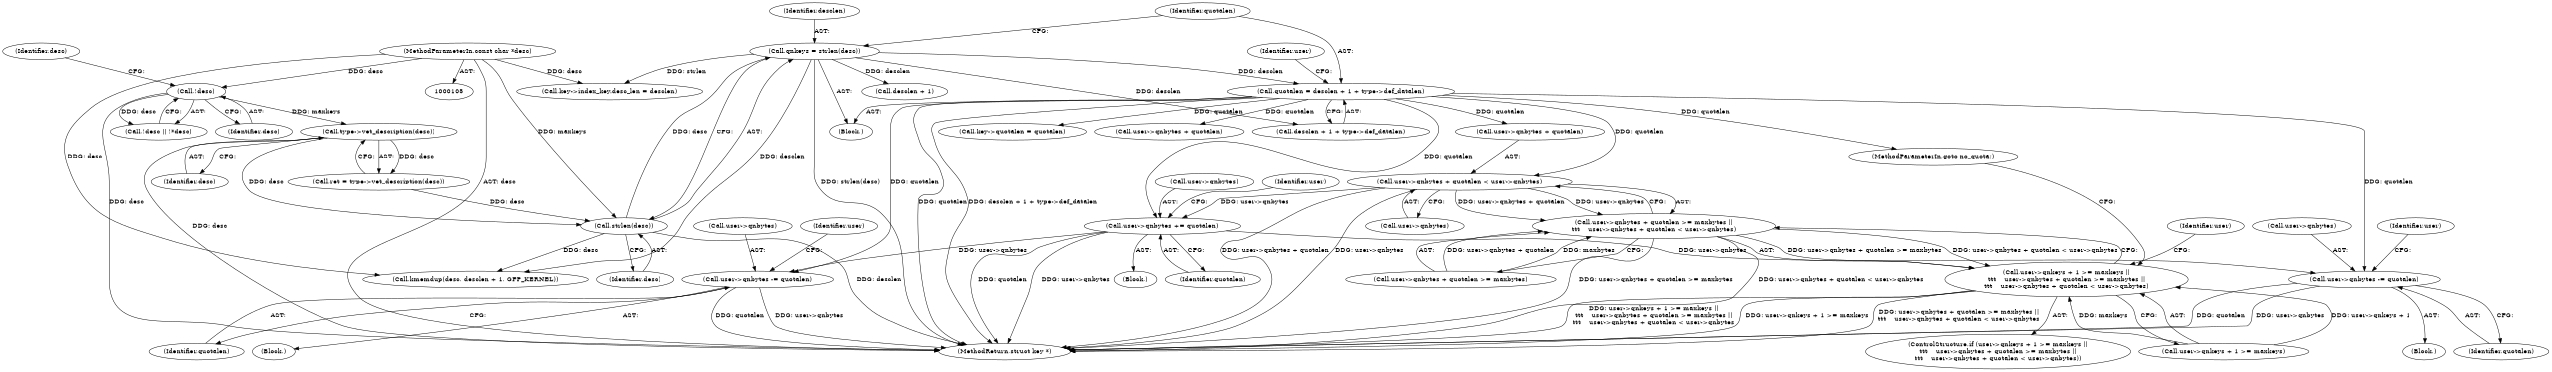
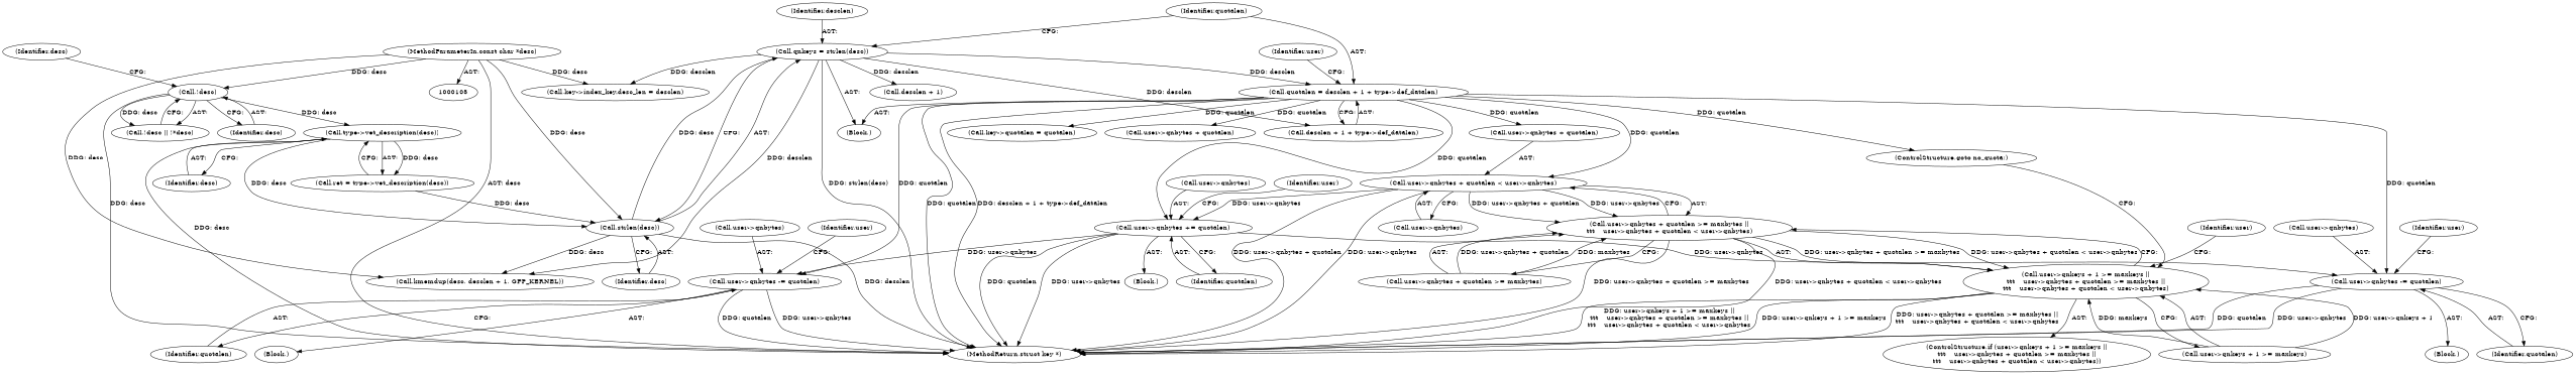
  digraph {
    n1 [label="(Call,user->qnbytes + quotalen < user->qnbytes)"]
    n2 [label="(Call,user->qnbytes + quotalen >= maxbytes ||\n\t\t\t    user->qnbytes + quotalen < user->qnbytes)"]
    n3 [label="(Call,user->qnbytes += quotalen)"]
    n4 [label="(MethodReturn,struct key *)"]
    n5 [label="(Call,user->qnbytes)"]
    n6 [label="(Call,user->qnbytes + quotalen >= maxbytes)"]
    n7 [label="(Call,user->qnkeys + 1 >= maxkeys ||\n\t\t\t    user->qnbytes + quotalen >= maxbytes ||\n\t\t\t    user->qnbytes + quotalen < user->qnbytes)"]
    n8 [label="(Call,user->qnbytes -= quotalen)"]
    n9 [label="(Call,user->qnbytes -= quotalen)"]
    n10 [label="(Identifier,quotalen)"]
    n11 [label="(Block,)"]
    n12 [label="(Call,quotalen = desclen + 1 + type->def_datalen)"]
    n13 [label="(Call,desclen + 1 + type->def_datalen)"]
    n14 [label="(Call,key->quotalen = quotalen)"]
    n15 [label="(Call,user->qnbytes + quotalen)"]
    n16 [label="(Call,user->qnbytes + quotalen)"]
    n17 [label="(Block,)"]
-   n18 [label="(MethodParameterIn,goto no_quota;)"]
+   n18 [label="(ControlStructure,goto no_quota;)"]
    n19 [label="(Block,)"]
    n20 [label="(Identifier,quotalen)"]
    n21 [label="(Block,)"]
    n22 [label="(Identifier,quotalen)"]
    n23 [label="(Call,qnkeys = strlen(desc))"]
    n24 [label="(Call,strlen(desc))"]
    n25 [label="(Call,kmemdup(desc, desclen + 1, GFP_KERNEL))"]
    n26 [label="(Call,key->index_key.desc_len = desclen)"]
    n27 [label="(Call,desclen + 1)"]
    n28 [label="(Identifier,desc)"]
    n29 [label="(Call,type->vet_description(desc))"]
    n30 [label="(Call,ret = type->vet_description(desc))"]
    n31 [label="(Identifier,desc)"]
    n32 [label="(Call,!desc)"]
    n33 [label="(Call,!desc || !*desc)"]
    n34 [label="(Identifier,desc)"]
    n35 [label="(MethodParameterIn,const char *desc)"]
    1000105
    n37 [label="(Call,user->qnkeys + 1 >= maxkeys)"]
    n38 [label="(ControlStructure,if (user->qnkeys + 1 >= maxkeys ||\n\t\t\t    user->qnbytes + quotalen >= maxbytes ||\n\t\t\t    user->qnbytes + quotalen < user->qnbytes))"]
    n39 [label="(Identifier,quotalen)"]
    n40 [label="(Identifier,user)"]
    n41 [label="(Identifier,desclen)"]
    n42 [label="(Call,user->qnbytes)"]
    n43 [label="(Identifier,user)"]
    n44 [label="(Identifier,user)"]
    n45 [label="(Call,user->qnbytes)"]
    n46 [label="(Identifier,user)"]
    n47 [label="(Identifier,desc)"]
    n48 [label="(Identifier,user)"]
    n49 [label="(Call,user->qnbytes)"]
    n1 -> n2 [label="AST: "]
    n1 -> n2 [label="DDG: user->qnbytes + quotalen"]
    n1 -> n2 [label="DDG: user->qnbytes"]
    n1 -> n3 [label="DDG: user->qnbytes"]
    n1 -> n4 [label="DDG: user->qnbytes + quotalen"]
    n1 -> n4 [label="DDG: user->qnbytes"]
    n1 -> n5 [label="CFG: "]
    n2 -> n1 [label="CFG: "]
    n2 -> n4 [label="DDG: user->qnbytes + quotalen >= maxbytes"]
    n2 -> n4 [label="DDG: user->qnbytes + quotalen < user->qnbytes"]
    n2 -> n6 [label="CFG: "]
    n2 -> n7 [label="AST: "]
    n2 -> n7 [label="DDG: user->qnbytes + quotalen >= maxbytes"]
    n2 -> n7 [label="DDG: user->qnbytes + quotalen < user->qnbytes"]
    n3 -> n4 [label="DDG: quotalen"]
    n3 -> n4 [label="DDG: user->qnbytes"]
    n3 -> n8 [label="DDG: user->qnbytes"]
    n3 -> n9 [label="DDG: user->qnbytes"]
    n3 -> n10 [label="CFG: "]
    n3 -> n11 [label="AST: "]
    n5 -> n1 [label="AST: "]
    n6 -> n2 [label="AST: "]
    n6 -> n2 [label="DDG: user->qnbytes + quotalen"]
    n6 -> n2 [label="DDG: maxbytes"]
    n7 -> n2 [label="CFG: "]
    n7 -> n4 [label="DDG: user->qnkeys + 1 >= maxkeys ||\n\t\t\t    user->qnbytes + quotalen >= maxbytes ||\n\t\t\t    user->qnbytes + quotalen < user->qnbytes"]
    n7 -> n4 [label="DDG: user->qnkeys + 1 >= maxkeys"]
    n7 -> n4 [label="DDG: user->qnbytes + quotalen >= maxbytes ||\n\t\t\t    user->qnbytes + quotalen < user->qnbytes"]
    n7 -> n37 [label="CFG: "]
    n7 -> n38 [label="AST: "]
    n8 -> n4 [label="DDG: user->qnbytes"]
    n8 -> n4 [label="DDG: quotalen"]
    n8 -> n19 [label="AST: "]
    n8 -> n20 [label="CFG: "]
    n9 -> n4 [label="DDG: quotalen"]
    n9 -> n4 [label="DDG: user->qnbytes"]
    n9 -> n21 [label="AST: "]
    n9 -> n22 [label="CFG: "]
    n10 -> n3 [label="AST: "]
    n12 -> n1 [label="DDG: quotalen"]
    n12 -> n3 [label="DDG: quotalen"]
    n12 -> n4 [label="DDG: quotalen"]
    n12 -> n4 [label="DDG: desclen + 1 + type->def_datalen"]
    n12 -> n8 [label="DDG: quotalen"]
    n12 -> n9 [label="DDG: quotalen"]
    n12 -> n13 [label="CFG: "]
    n12 -> n14 [label="DDG: quotalen"]
    n12 -> n15 [label="DDG: quotalen"]
    n12 -> n16 [label="DDG: quotalen"]
    n12 -> n17 [label="AST: "]
    n12 -> n18 [label="DDG: quotalen"]
    n13 -> n12 [label="AST: "]
    n15 -> n1 [label="AST: "]
    n18 -> n7 [label="CFG: "]
    n20 -> n8 [label="AST: "]
    n22 -> n9 [label="AST: "]
    n23 -> n4 [label="DDG: strlen(desc)"]
    n23 -> n12 [label="DDG: desclen"]
    n23 -> n13 [label="DDG: desclen"]
    n23 -> n17 [label="AST: "]
    n23 -> n24 [label="CFG: "]
    n23 -> n25 [label="DDG: desclen"]
-   n23 -> n26 [label="DDG: strlen"]
+   n23 -> n26 [label="DDG: desclen"]
    n23 -> n27 [label="DDG: desclen"]
    n24 -> n4 [label="DDG: desclen"]
    n24 -> n23 [label="AST: "]
    n24 -> n23 [label="DDG: desc"]
    n24 -> n25 [label="DDG: desc"]
    n24 -> n28 [label="CFG: "]
    n28 -> n24 [label="AST: "]
    n29 -> n4 [label="DDG: desc"]
    n29 -> n24 [label="DDG: desc"]
    n29 -> n30 [label="AST: "]
    n29 -> n30 [label="DDG: desc"]
    n29 -> n31 [label="CFG: "]
    n30 -> n24 [label="DDG: desc"]
    n30 -> n29 [label="CFG: "]
    n31 -> n29 [label="AST: "]
    n32 -> n4 [label="DDG: desc"]
-   n32 -> n29 [label="DDG: maxkeys"]
+   n32 -> n29 [label="DDG: desc"]
    n32 -> n33 [label="AST: "]
    n32 -> n33 [label="DDG: desc"]
    n32 -> n34 [label="CFG: "]
    n33 -> n32 [label="CFG: "]
    n34 -> n32 [label="AST: "]
    n35 -> n4 [label="AST: desc"]
-   n35 -> n24 [label="DDG: maxkeys"]
+   n35 -> n24 [label="DDG: desc"]
    n35 -> n25 [label="DDG: desc"]
    n35 -> n26 [label="DDG: desc"]
    n35 -> n32 [label="DDG: desc"]
    n35 -> 1000105 [label="AST: "]
    n37 -> n7 [label="AST: "]
    n37 -> n7 [label="DDG: user->qnkeys + 1"]
    n37 -> n7 [label="DDG: maxkeys"]
    n39 -> n12 [label="AST: "]
    n39 -> n23 [label="CFG: "]
    n40 -> n7 [label="CFG: "]
    n41 -> n23 [label="AST: "]
    n42 -> n3 [label="AST: "]
    n43 -> n3 [label="CFG: "]
    n44 -> n12 [label="CFG: "]
    n45 -> n9 [label="AST: "]
    n46 -> n9 [label="CFG: "]
    n47 -> n32 [label="CFG: "]
    n48 -> n8 [label="CFG: "]
    n49 -> n8 [label="AST: "]
  }
